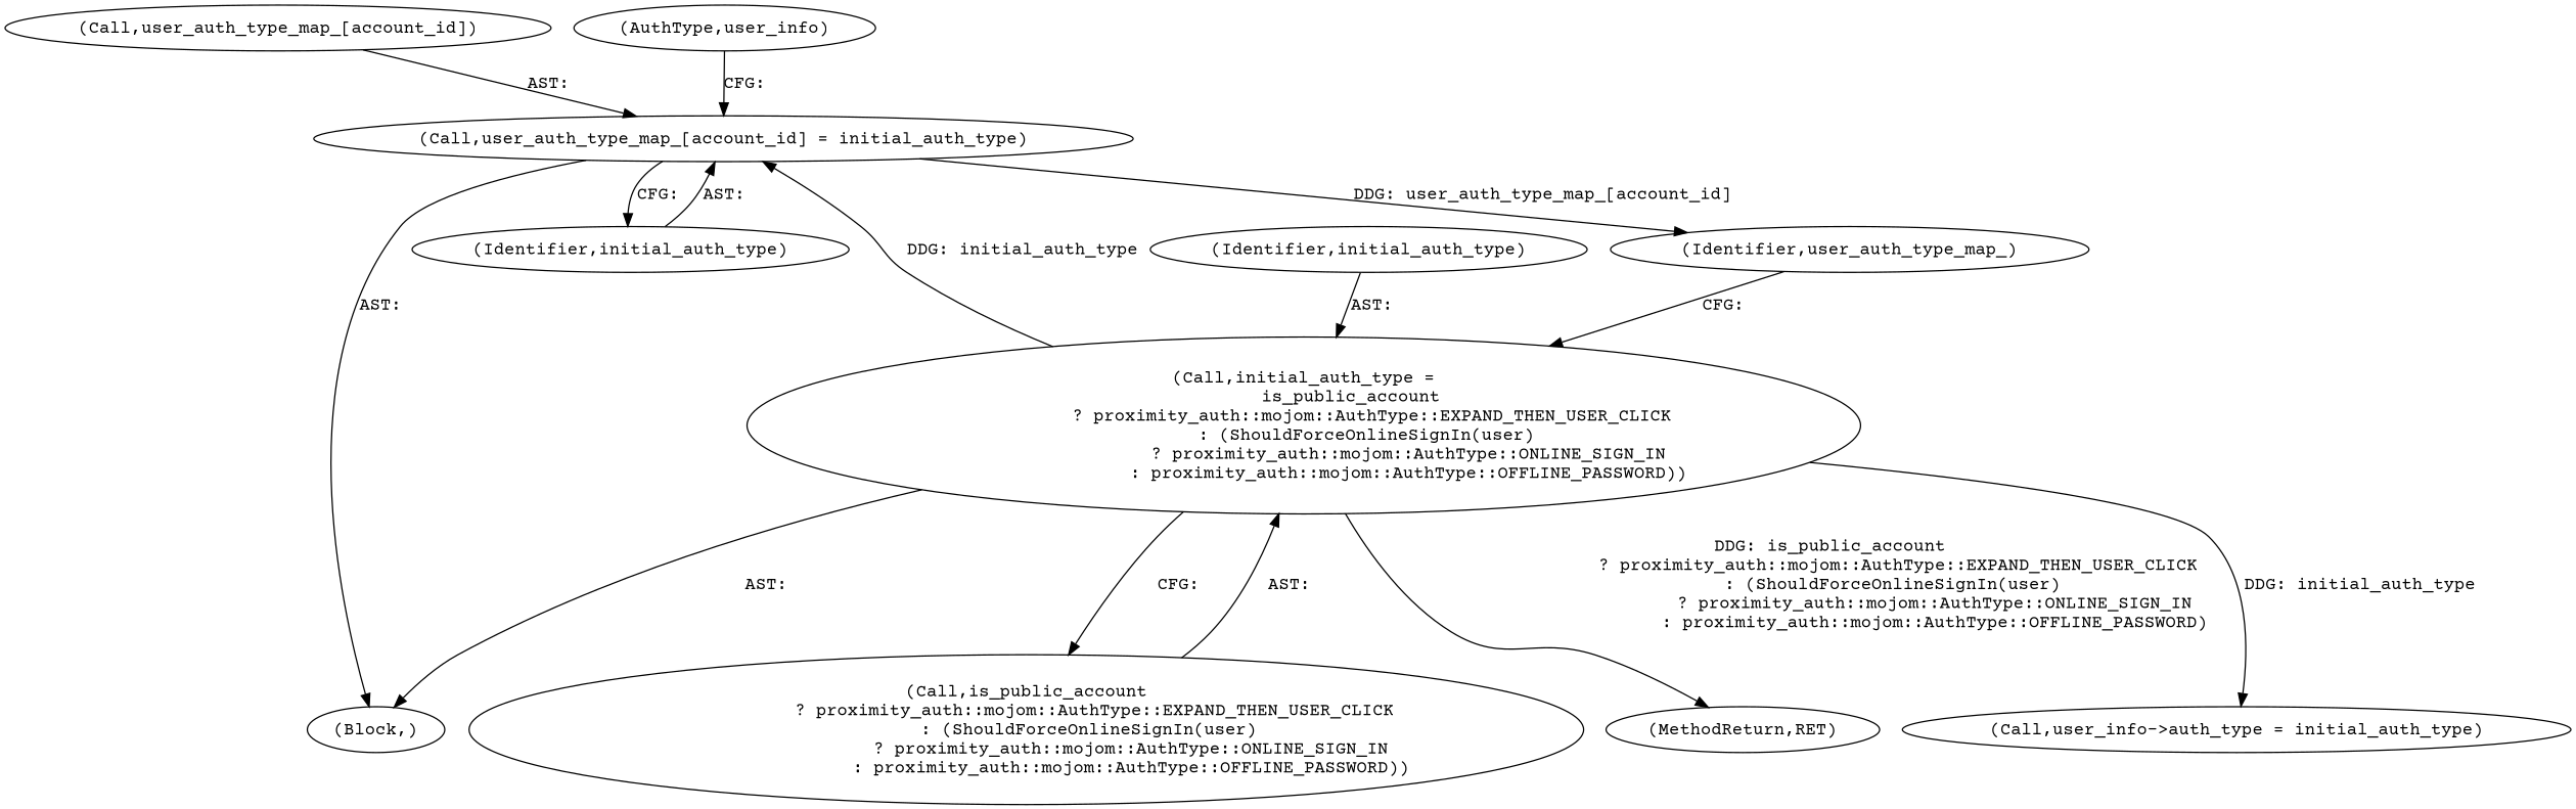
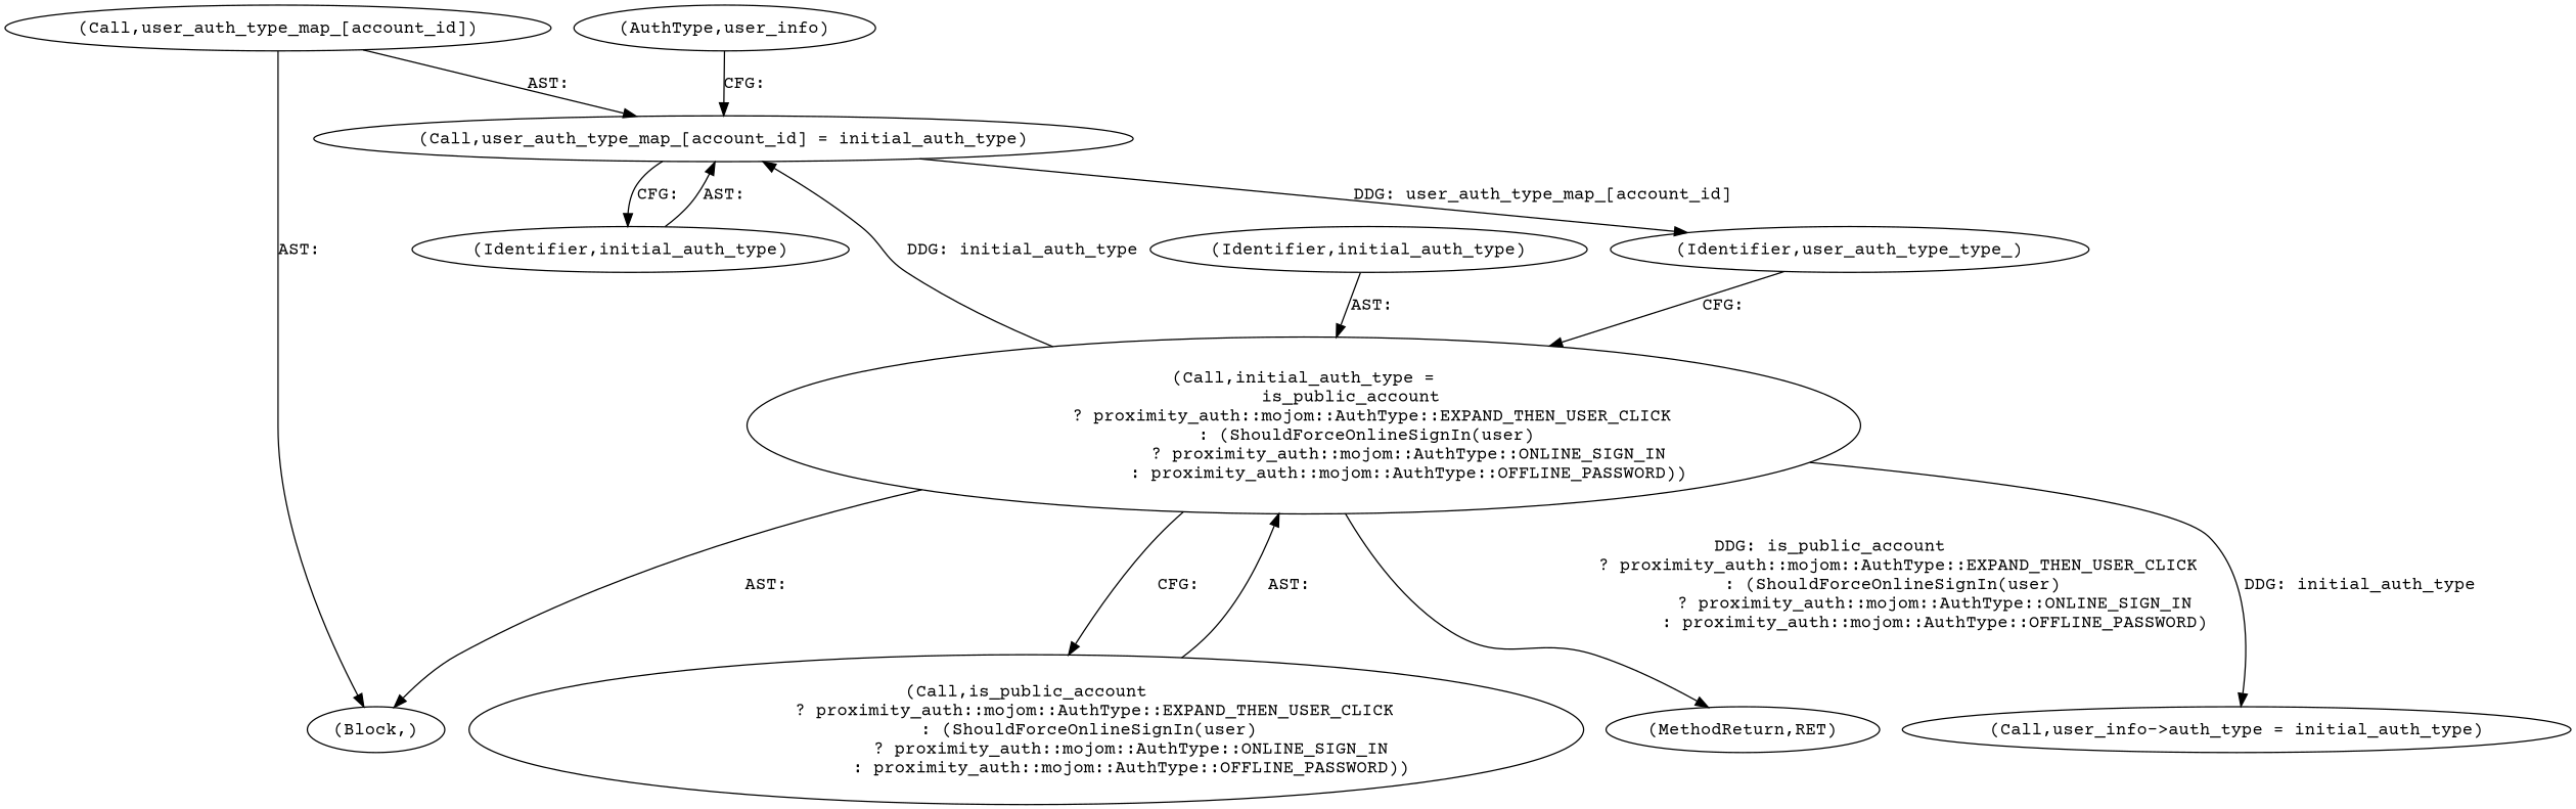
  digraph {
    fontname="Courier Prime"
    node [fontname="Courier Prime"]
    edge [fontname="Courier Prime"]
    n1 [label="(Call,user_auth_type_map_[account_id] = initial_auth_type)"]
    n2 [label="(Block,)"]
    n3 [label="(Identifier,initial_auth_type)"]
-   n4 [label="(Identifier,user_auth_type_map_)"]
+   n4 [label="(Identifier,user_auth_type_type_)"]
    n5 [label="(MethodReturn,RET)"]
    n6 [label="(Call,initial_auth_type =\n         is_public_account\n             ? proximity_auth::mojom::AuthType::EXPAND_THEN_USER_CLICK\n            : (ShouldForceOnlineSignIn(user)\n                    ? proximity_auth::mojom::AuthType::ONLINE_SIGN_IN\n                    : proximity_auth::mojom::AuthType::OFFLINE_PASSWORD))"]
    n7 [label="(Call,user_info->auth_type = initial_auth_type)"]
    n8 [label="(Call,is_public_account\n             ? proximity_auth::mojom::AuthType::EXPAND_THEN_USER_CLICK\n            : (ShouldForceOnlineSignIn(user)\n                    ? proximity_auth::mojom::AuthType::ONLINE_SIGN_IN\n                    : proximity_auth::mojom::AuthType::OFFLINE_PASSWORD))"]
    n9 [label="(Identifier,initial_auth_type)"]
    n10 [label="(Call,user_auth_type_map_[account_id])"]
    n11 [label="(AuthType,user_info)"]
-   n1 -> n2 [label="AST: "]
+   n10 -> n2 [label="AST: "]
    n1 -> n3 [label="CFG: "]
    n1 -> n4 [label="DDG: user_auth_type_map_[account_id]"]
    n3 -> n1 [label="AST: "]
    n4 -> n6 [label="CFG: "]
    n6 -> n1 [label="DDG: initial_auth_type"]
    n6 -> n2 [label="AST: "]
    n6 -> n5 [label="DDG: is_public_account\n             ? proximity_auth::mojom::AuthType::EXPAND_THEN_USER_CLICK\n            : (ShouldForceOnlineSignIn(user)\n                    ? proximity_auth::mojom::AuthType::ONLINE_SIGN_IN\n                    : proximity_auth::mojom::AuthType::OFFLINE_PASSWORD)"]
    n6 -> n7 [label="DDG: initial_auth_type"]
    n6 -> n8 [label="CFG: "]
    n8 -> n6 [label="AST: "]
    n9 -> n6 [label="AST: "]
    n10 -> n1 [label="AST: "]
    n11 -> n1 [label="CFG: "]
  }
